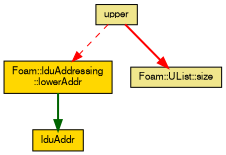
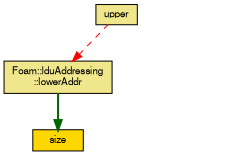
  digraph {
    rankdir=TB
    node [color=black fillcolor=khaki fontname=FreeSans fontsize=10 shape=record style=filled]
    edge [color=red fontname=FreeSans fontsize=10 labelfontname=FreeSans labelfontsize=10 style=bold]
    n1 [fontcolor=black height=0.2 label=upper width=0.4]
-   n2 [fillcolor=gold height=0.2 label="Foam::lduAddressing\l::lowerAddr" width=0.4]
-   n3 [height=0.2 label="Foam::UList::size" width=0.4]
-   n4 [fillcolor=gold height=0.2 label=lduAddr width=0.4]
+   n2 [height=0.2 label="Foam::lduAddressing\l::lowerAddr" width=0.4]
+   n4 [fillcolor=gold height=0.2 label=size width=0.4]
    n1 -> n2 [style=dashed]
-   n1 -> n3
    n2 -> n4 [color=darkgreen]
  }
